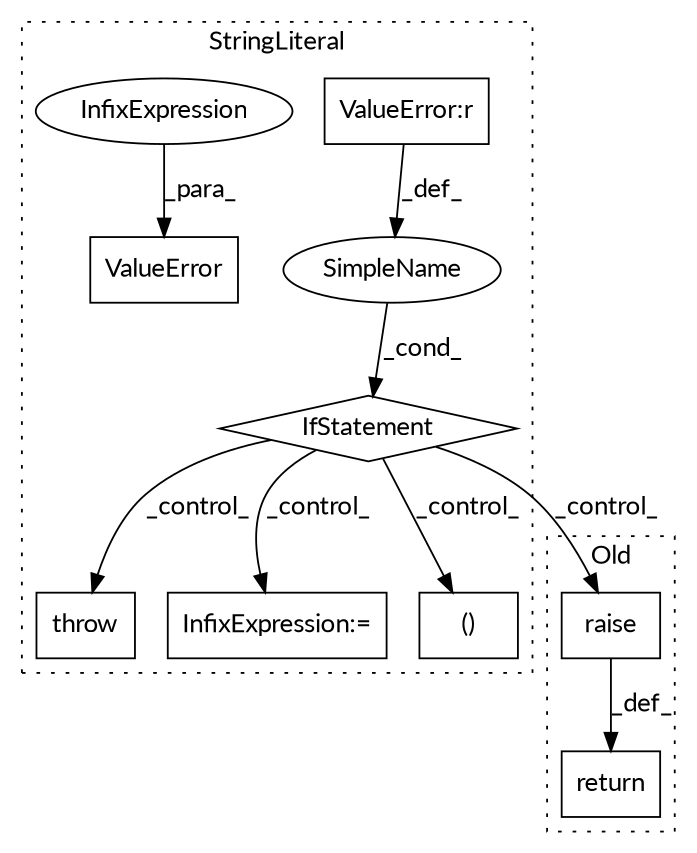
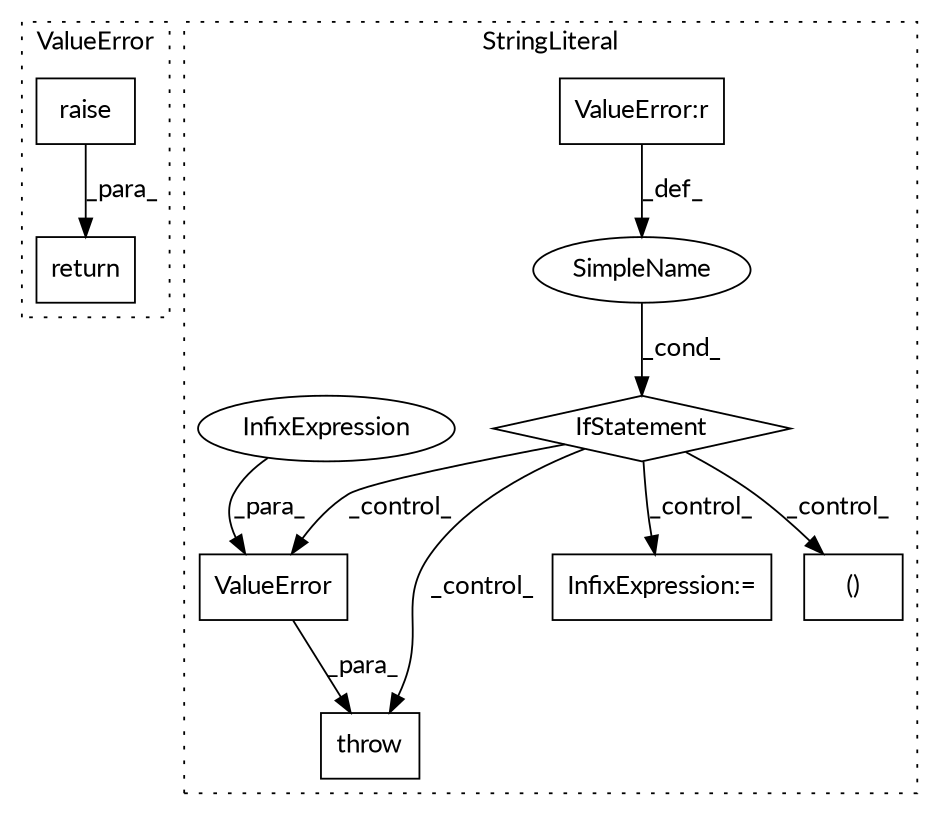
  digraph {
    fontname=Lato
    node [a=32 fontname=Lato shape=box]
    edge [fontname=Lato]
    n1 [l="6,1" label=raise s="2181,2194"]
    n2 [a=41 l=7 label=return s=2174]
    n3 [l="11,1" label=ValueError s="2877,2913"]
    n4 [a=25 l="4,2" label=IfStatement s="2393,2425" shape=diamond]
    n5 [a=42 label=SimpleName shape=ellipse]
    n6 [a=53 l=6 label=throw s=2871]
    n7 [a=7 l=2 label="InfixExpression:=" s=2638]
    n8 [a=27 l=4 label="ValueError:r" s=2409]
    n9 [a=106 l=132 label="()" s=2506]
    n10 [a=45 l=25 label=InfixExpression s=2888 shape=ellipse]
    subgraph cluster_1 {
-     label=Old
+     label=ValueError
      style=dotted
      n1
      n2
    }
    subgraph cluster_2 {
      label=StringLiteral
      style=dotted
      n3
      n4
      n5
      n6
      n7
      n8
      n9
      n10
    }
-   n1 -> n2 [label=_def_]
-   n4 -> n1 [label=_control_]
+   n1 -> n2 [label=_para_]
+   n3 -> n6 [label=_para_]
+   n4 -> n3 [label=_control_]
    n4 -> n6 [label=_control_]
    n4 -> n7 [label=_control_]
    n4 -> n9 [label=_control_]
    n5 -> n4 [label=_cond_]
    n8 -> n5 [label=_def_]
    n10 -> n3 [label=_para_]
  }
